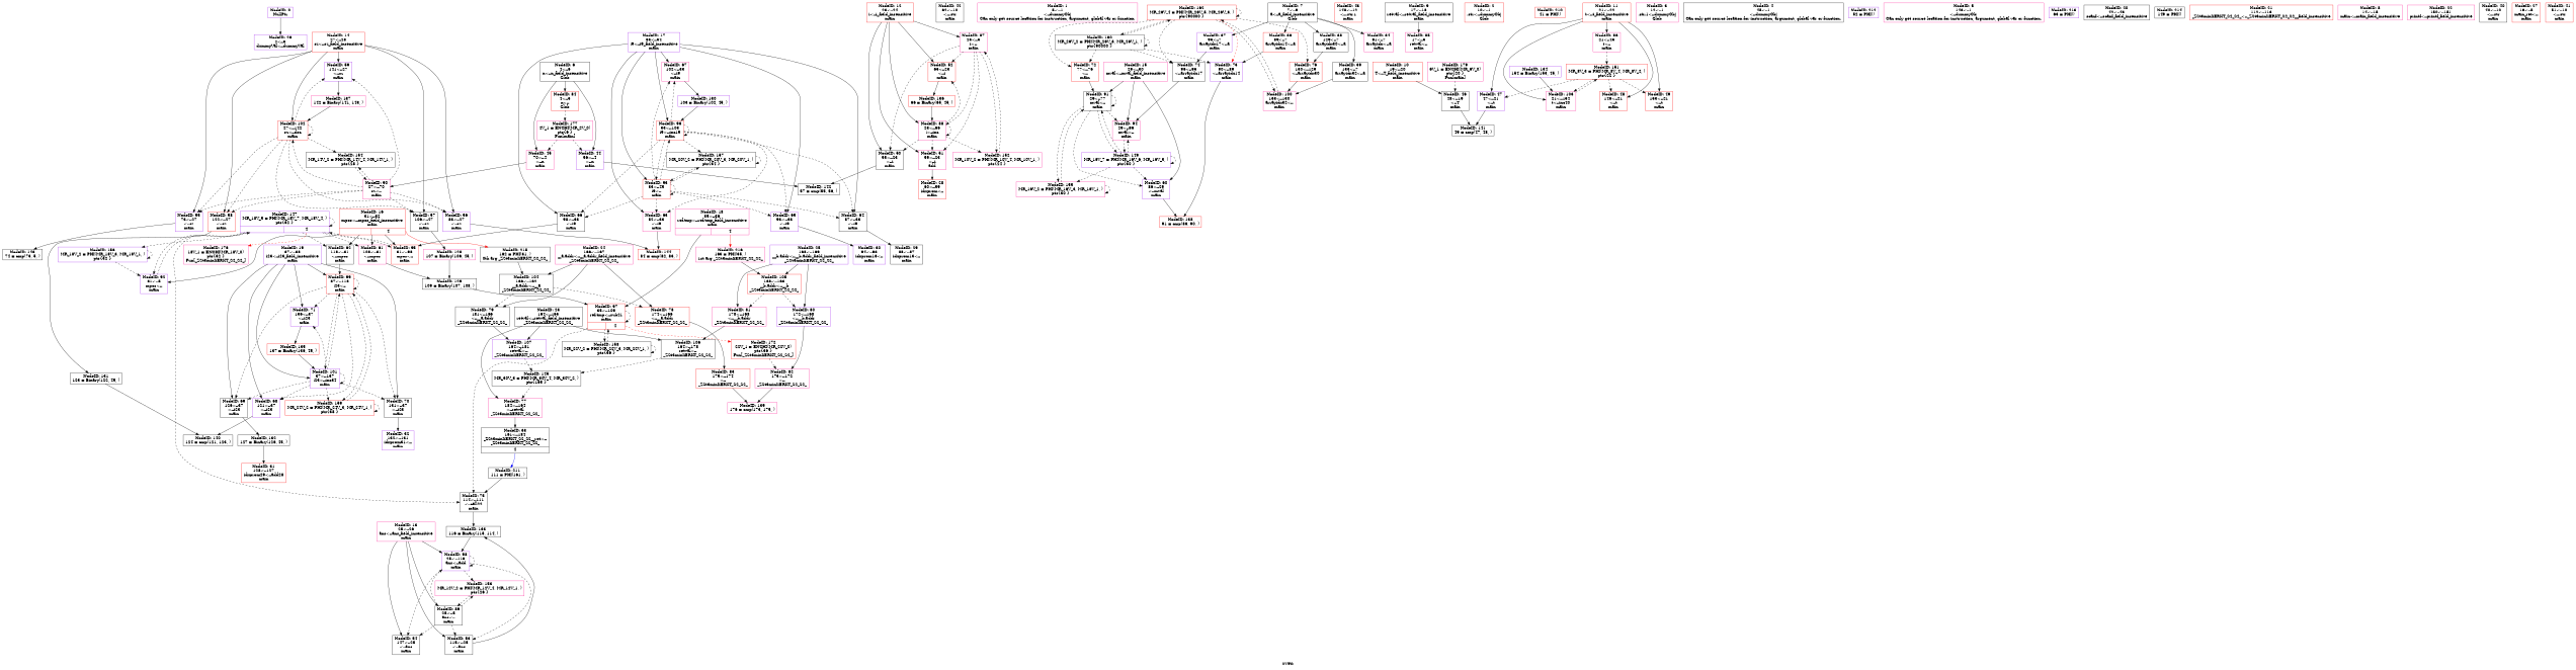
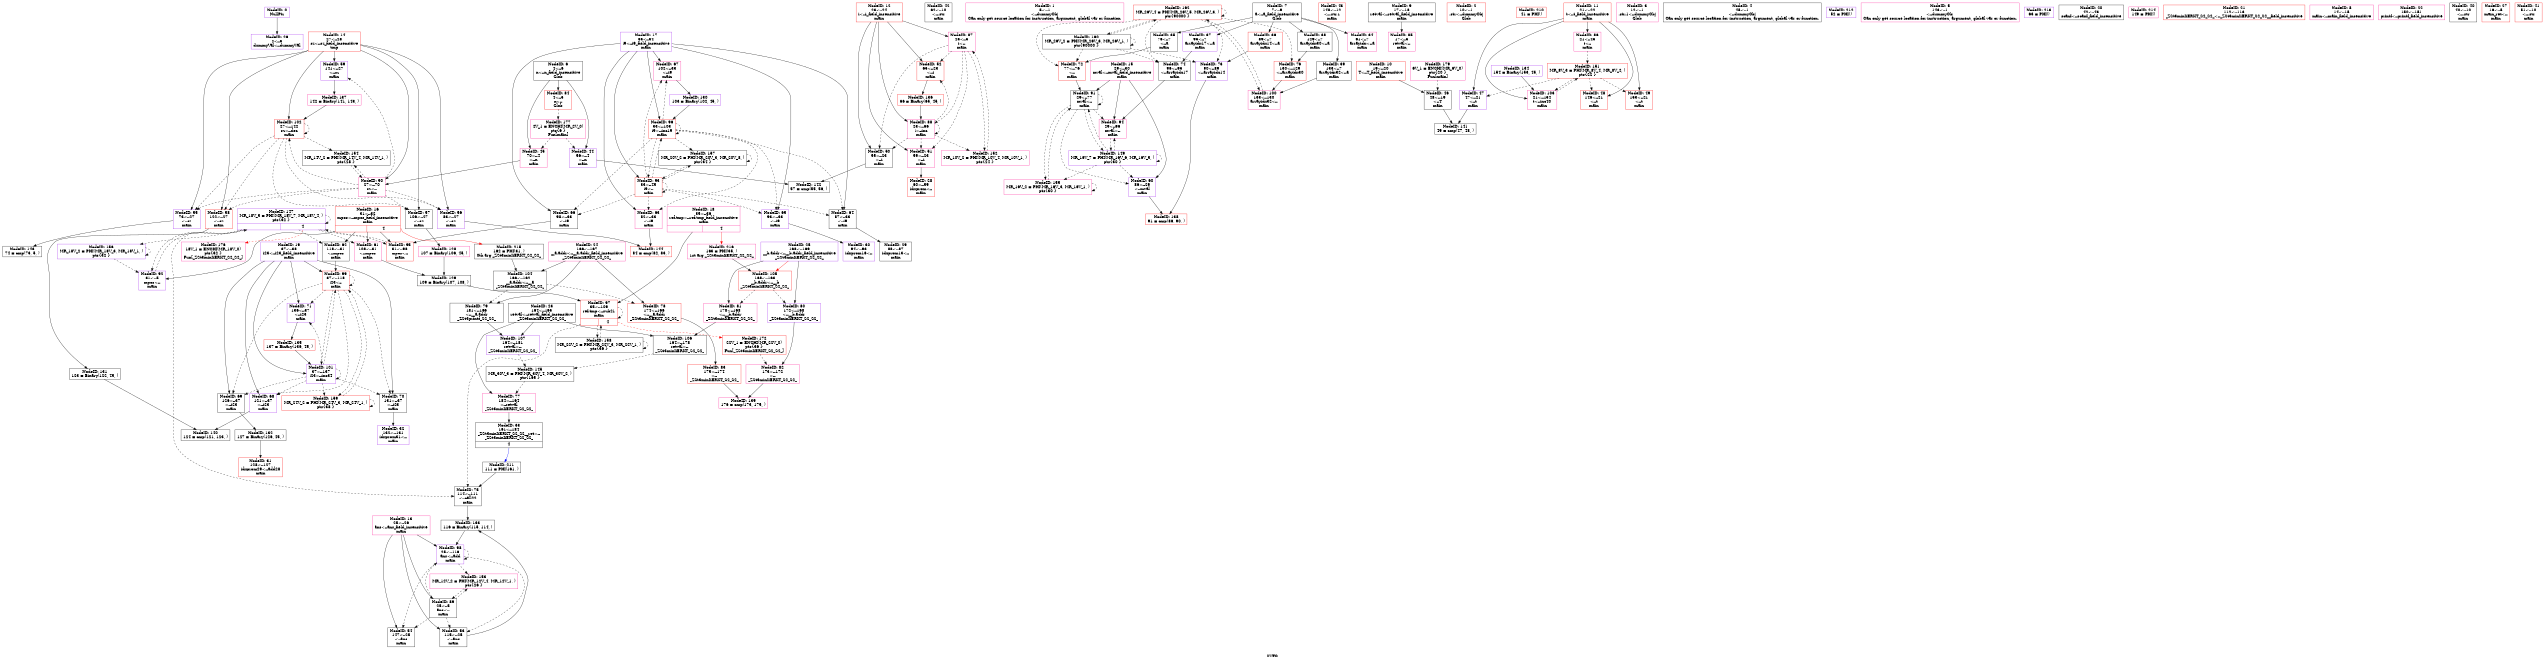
  digraph {
    label=SVFG
    node [color=black shape=record]
    edge [style=dashed]
    n1 [color=purple label="{NodeID: 0\nNullPtr}"]
    n2 [color=purple label="{NodeID: 26\n2\<--3\ndummyVal\<--dummyVal\n}"]
    n3 [color=red label="{NodeID: 97\n35\<--109\nref.tmp\<--sub21\nmain\n|{|<s3>4}}"]
    n4 [label="{NodeID: 75\n114\<--111\n\<--call22\nmain\n}"]
    n5 [label="{NodeID: 158\nMR_22V_2 = PHI(MR_22V_3, MR_22V_1, )\npts\{36 \}\n}"]
    n6 [color=red label="{NodeID: 172\n22V_1 = ENCHI(MR_22V_0)\npts\{36 \}\nFun[_ZSt3minIiERKT_S2_S2_]}" style=double]
    n7 [label="{NodeID: 133\n116 = Binary(115, 114, )\n}"]
    n8 [color=deeppink label="{NodeID: 82\n173\<--172\n\<--\n_ZSt3minIiERKT_S2_S2_\n}"]
    n9 [color=purple label="{NodeID: 98\n25\<--116\nans\<--add\nmain\n}"]
    n10 [color=deeppink label="{NodeID: 139\n176 = cmp(173, 175, )\n}"]
-   n11 [color=red label="{NodeID: 14\n27\<--28\nsz\<--sz_field_insensitive\nmain\n}"]
+   n11 [color=red label="{NodeID: 14\n27\<--28\nsz\<--sz_field_insensitive\ntmp\n}"]
    n12 [color=purple label="{NodeID: 55\n73\<--27\n\<--sz\nmain\n}"]
    n13 [color=purple label="{NodeID: 56\n83\<--27\n\<--sz\nmain\n}"]
    n14 [label="{NodeID: 57\n106\<--27\n\<--sz\nmain\n}"]
    n15 [color=red label="{NodeID: 58\n122\<--27\n\<--sz\nmain\n}"]
    n16 [color=purple label="{NodeID: 59\n141\<--27\n\<--sz\nmain\n}"]
    n17 [color=deeppink label="{NodeID: 90\n27\<--70\nsz\<--\nmain\n}"]
    n18 [color=red label="{NodeID: 102\n27\<--142\nsz\<--dec\nmain\n}"]
    n19 [label="{NodeID: 143\n74 = cmp(73, 5, )\n}"]
    n20 [color=red label="{NodeID: 144\n84 = cmp(82, 83, )\n}"]
    n21 [color=deeppink label="{NodeID: 128\n107 = Binary(106, 45, )\n}"]
    n22 [label="{NodeID: 131\n123 = Binary(122, 45, )\n}"]
    n23 [color=deeppink label="{NodeID: 137\n142 = Binary(141, 143, )\n}"]
    n24 [label="{NodeID: 154\nMR_14V_2 = PHI(MR_14V_4, MR_14V_1, )\npts\{28 \}\n}"]
    n25 [label="{NodeID: 129\n109 = Binary(107, 108, )\n}"]
    n26 [label="{NodeID: 140\n124 = cmp(121, 123, )\n}"]
    n27 [color=red label="{NodeID: 28\n60\<--59\nidxprom\<--\nmain\n}"]
    n28 [label="{NodeID: 42\n62\<--10\n\<--.str\nmain\n}"]
    n29 [color=deeppink label="{NodeID: 153\nMR_12V_2 = PHI(MR_12V_4, MR_12V_1, )\npts\{26 \}\n}"]
    n30 [label="{NodeID: 89\n25\<--5\nans\<--\nmain\n}"]
    n31 [label="{NodeID: 53\n115\<--25\n\<--ans\nmain\n}"]
    n32 [label="{NodeID: 54\n147\<--25\n\<--ans\nmain\n}"]
    n33 [label="{NodeID: 70\n131\<--37\n\<--i23\nmain\n}"]
    n34 [color=purple label="{NodeID: 32\n132\<--131\nidxprom31\<--\nmain\n}"]
    n35 [color=red label="{NodeID: 84\n4\<--5\nn\<--\nGlob }"]
    n36 [color=deeppink label="{NodeID: 177\n2V_1 = ENCHI(MR_2V_0)\npts\{6 \}\nFun[main]}" style=double]
    n37 [color=purple label="{NodeID: 44\n56\<--4\n\<--n\nmain\n}"]
    n38 [color=deeppink label="{NodeID: 45\n70\<--4\n\<--n\nmain\n}"]
    n39 [label="{NodeID: 142\n57 = cmp(55, 56, )\n}"]
    n40 [color=deeppink label="{NodeID: 1\n5\<--1\n\<--dummyObj\nCan only get source location for instruction, argument, global var or function.}"]
    n41 [color=deeppink label="{NodeID: 15\n29\<--30\nmval\<--mval_field_insensitive\nmain\n}"]
    n42 [color=purple label="{NodeID: 60\n86\<--29\n\<--mval\nmain\n}"]
    n43 [label="{NodeID: 91\n29\<--77\nmval\<--\nmain\n}"]
    n44 [color=deeppink label="{NodeID: 94\n29\<--96\nmval\<--\nmain\n}"]
    n45 [color=red label="{NodeID: 138\n91 = cmp(86, 90, )\n}"]
    n46 [color=deeppink label="{NodeID: 155\nMR_16V_2 = PHI(MR_16V_3, MR_16V_1, )\npts\{30 \}\n}"]
    n47 [color=purple label="{NodeID: 149\nMR_16V_7 = PHI(MR_16V_6, MR_16V_5, )\npts\{30 \}\n}"]
    n48 [label="{NodeID: 29\n88\<--87\nidxprom13\<--\nmain\n}"]
    n49 [color=red label="{NodeID: 43\n148\<--12\n\<--.str.1\nmain\n}"]
    n50 [color=purple label="{NodeID: 71\n136\<--37\n\<--i23\nmain\n}"]
    n51 [color=red label="{NodeID: 135\n137 = Binary(136, 45, )\n}"]
    n52 [color=purple label="{NodeID: 101\n37\<--137\ni23\<--inc34\nmain\n}"]
    n53 [color=red label="{NodeID: 99\n37\<--118\ni23\<--\nmain\n}"]
    n54 [color=purple label="{NodeID: 68\n121\<--37\n\<--i23\nmain\n}"]
    n55 [label="{NodeID: 69\n126\<--37\n\<--i23\nmain\n}"]
    n56 [color=red label="{NodeID: 159\nMR_24V_2 = PHI(MR_24V_3, MR_24V_1, )\npts\{38 \}\n}"]
    n57 [color=deeppink label="{NodeID: 85\n17\<--5\nretval\<--\nmain\n}"]
    n58 [color=red label="{NodeID: 2\n10\<--1\n.str\<--dummyObj\nGlob }"]
    n59 [label="{NodeID: 132\n127 = Binary(126, 45, )\n}"]
    n60 [color=red label="{NodeID: 31\n128\<--127\nidxprom29\<--add28\nmain\n}"]
    n61 [color=red label="{NodeID: 16\n31\<--32\nmpos\<--mpos_field_insensitive\nmain\n|{|<s4>4}}"]
    n62 [color=deeppink label="{NodeID: 61\n108\<--31\n\<--mpos\nmain\n}"]
    n63 [label="{NodeID: 62\n118\<--31\n\<--mpos\nmain\n}"]
    n64 [color=purple label="{NodeID: 92\n31\<--5\nmpos\<--\nmain\n}"]
    n65 [color=red label="{NodeID: 95\n31\<--98\nmpos\<--\nmain\n}"]
    n66 [label="{NodeID: 215\n162 = PHI(31, )\n0th arg _ZSt3minIiERKT_S2_S2_ }"]
    n67 [color=purple label="{NodeID: 147\nMR_18V_5 = PHI(MR_18V_7, MR_18V_4, )\npts\{32 \}\n|{|<s7>4}}"]
    n68 [label="{NodeID: 104\n166\<--162\n__a.addr\<--__a\n_ZSt3minIiERKT_S2_S2_\n}"]
    n69 [color=purple label="{NodeID: 156\nMR_18V_2 = PHI(MR_18V_3, MR_18V_1, )\npts\{32 \}\n}"]
    n70 [color=deeppink label="{NodeID: 176\n18V_1 = ENCHI(MR_18V_0)\npts\{32 \}\nFun[_ZSt3minIiERKT_S2_S2_]}" style=double]
    n71 [color=red label="{NodeID: 78\n174\<--166\n\<--__a.addr\n_ZSt3minIiERKT_S2_S2_\n}"]
-   n72 [label="{NodeID: 79\n181\<--166\n\<--__a.addr\n_ZSt3minIiERKT_S2_S2_\n}"]
+   n72 [label="{NodeID: 79\n181\<--166\n\<--__a.addr\n_ZSt3printf_S2_S2_\n}"]
    n73 [color=purple label="{NodeID: 30\n94\<--93\nidxprom16\<--\nmain\n}"]
    n74 [color=red label="{NodeID: 210\n41 = PHI()\n}"]
    n75 [label="{NodeID: 141\n49 = cmp(47, 48, )\n}"]
    n76 [color=red label="{NodeID: 72\n77\<--76\n\<--\nmain\n}"]
    n77 [color=deeppink label="{NodeID: 86\n21\<--45\nt\<--\nmain\n}"]
    n78 [color=red label="{NodeID: 151\nMR_8V_3 = PHI(MR_8V_4, MR_8V_2, )\npts\{22 \}\n}"]
    n79 [color=purple label="{NodeID: 47\n47\<--21\n\<--t\nmain\n}"]
    n80 [color=deeppink label="{NodeID: 103\n21\<--154\nt\<--inc40\nmain\n}"]
    n81 [color=red label="{NodeID: 48\n146\<--21\n\<--t\nmain\n}"]
    n82 [color=red label="{NodeID: 49\n153\<--21\n\<--t\nmain\n}"]
    n83 [color=deeppink label="{NodeID: 3\n12\<--1\n.str.1\<--dummyObj\nGlob }"]
    n84 [color=deeppink label="{NodeID: 100\n133\<--130\narrayidx32\<--\nmain\n}"]
    n85 [color=red label="{NodeID: 162\nMR_26V_4 = PHI(MR_26V_5, MR_26V_3, )\npts\{90000 \}\n}"]
    n86 [color=purple label="{NodeID: 73\n90\<--89\n\<--arrayidx14\nmain\n}"]
    n87 [label="{NodeID: 74\n96\<--95\n\<--arrayidx17\nmain\n}"]
    n88 [color=red label="{NodeID: 76\n130\<--129\n\<--arrayidx30\nmain\n}"]
    n89 [label="{NodeID: 160\nMR_26V_2 = PHI(MR_26V_3, MR_26V_1, )\npts\{90000 \}\n}"]
    n90 [color=purple label="{NodeID: 17\n33\<--34\ni9\<--i9_field_insensitive\nmain\n}"]
    n91 [color=deeppink label="{NodeID: 63\n82\<--33\n\<--i9\nmain\n}"]
    n92 [label="{NodeID: 64\n87\<--33\n\<--i9\nmain\n}"]
    n93 [color=purple label="{NodeID: 65\n93\<--33\n\<--i9\nmain\n}"]
    n94 [label="{NodeID: 66\n98\<--33\n\<--i9\nmain\n}"]
    n95 [color=deeppink label="{NodeID: 67\n102\<--33\n\<--i9\nmain\n}"]
    n96 [color=red label="{NodeID: 93\n33\<--45\ni9\<--\nmain\n}"]
    n97 [color=red label="{NodeID: 96\n33\<--103\ni9\<--inc19\nmain\n}"]
    n98 [color=purple label="{NodeID: 130\n103 = Binary(102, 45, )\n}"]
-   n99 [label="{NodeID: 157\nMR_20V_2 = PHI(MR_20V_3, MR_20V_1, )\npts\{34 \}\n}"]
+   n99 [label="{NodeID: 157\nMR_20V_2 = PHI(MR_20V_3, MR_20V_8, )\npts\{34 \}\n}"]
    n100 [label="{NodeID: 211\n111 = PHI(161, )\n}"]
    n101 [color=deeppink label="{NodeID: 87\n23\<--5\ni\<--\nmain\n}"]
    n102 [label="{NodeID: 50\n55\<--23\n\<--i\nmain\n}"]
-   n103 [color=deeppink label="{NodeID: 51\n59\<--23\n\<--i\nadd\n}"]
+   n103 [color=deeppink label="{NodeID: 51\n59\<--23\n\<--i\nmain\n}"]
    n104 [color=red label="{NodeID: 52\n65\<--23\n\<--i\nmain\n}"]
    n105 [color=deeppink label="{NodeID: 88\n23\<--66\ni\<--inc\nmain\n}"]
    n106 [color=deeppink label="{NodeID: 152\nMR_10V_2 = PHI(MR_10V_4, MR_10V_1, )\npts\{24 \}\n}"]
    n107 [color=red label="{NodeID: 136\n66 = Binary(65, 45, )\n}"]
    n108 [label="{NodeID: 4\n45\<--1\n\<--dummyObj\nCan only get source location for instruction, argument, global var or function.}"]
    n109 [color=deeppink label="{NodeID: 18\n35\<--36\nref.tmp\<--ref.tmp_field_insensitive\nmain\n|{|<s1>4}}"]
    n110 [color=deeppink label="{NodeID: 216\n163 = PHI(35, )\n1st arg _ZSt3minIiERKT_S2_S2_ }"]
    n111 [color=red label="{NodeID: 105\n168\<--163\n__b.addr\<--__b\n_ZSt3minIiERKT_S2_S2_\n}"]
    n112 [color=purple label="{NodeID: 80\n172\<--168\n\<--__b.addr\n_ZSt3minIiERKT_S2_S2_\n}"]
    n113 [color=deeppink label="{NodeID: 81\n178\<--168\n\<--__b.addr\n_ZSt3minIiERKT_S2_S2_\n}"]
    n114 [color=purple label="{NodeID: 212\n52 = PHI()\n}"]
    n115 [label="{NodeID: 46\n48\<--19\n\<--T\nmain\n}"]
    n116 [color=deeppink label="{NodeID: 5\n143\<--1\n\<--dummyObj\nCan only get source location for instruction, argument, global var or function.}"]
    n117 [color=purple label="{NodeID: 19\n37\<--38\ni23\<--i23_field_insensitive\nmain\n}"]
    n118 [label="{NodeID: 33\n161\<--184\n_ZSt3minIiERKT_S2_S2__ret\<--\n_ZSt3minIiERKT_S2_S2_\n|{<s0>4}}"]
    n119 [color=purple label="{NodeID: 213\n63 = PHI()\n}"]
    n120 [label="{NodeID: 6\n4\<--6\nn\<--n_field_insensitive\nGlob }"]
    n121 [label="{NodeID: 20\n42\<--43\nscanf\<--scanf_field_insensitive\n}"]
    n122 [color=deeppink label="{NodeID: 34\n61\<--7\narrayidx\<--a\nmain\n}"]
-   n123 [label="{NodeID: 214\n149 = PHI()\n}"]
+   n123 [color=deeppink label="{NodeID: 214\n149 = PHI()\n}"]
    n124 [label="{NodeID: 145\nMR_30V_3 = PHI(MR_30V_4, MR_30V_2, )\npts\{165 \}\n}"]
    n125 [color=deeppink label="{NodeID: 77\n184\<--164\n\<--retval\n_ZSt3minIiERKT_S2_S2_\n}"]
    n126 [label="{NodeID: 7\n7\<--9\na\<--a_field_insensitive\nGlob }"]
+   n127 [label="{NodeID: 35\n76\<--7\n\<--a\nmain\n}"]
    n128 [color=red label="{NodeID: 36\n89\<--7\narrayidx14\<--a\nmain\n}"]
    n129 [color=purple label="{NodeID: 37\n95\<--7\narrayidx17\<--a\nmain\n}"]
    n130 [label="{NodeID: 38\n129\<--7\narrayidx30\<--a\nmain\n}"]
    n131 [label="{NodeID: 39\n133\<--7\narrayidx32\<--a\nmain\n}"]
    n132 [color=red label="{NodeID: 83\n175\<--174\n\<--\n_ZSt3minIiERKT_S2_S2_\n}"]
    n133 [color=purple label="{NodeID: 107\n164\<--181\nretval\<--\n_ZSt3minIiERKT_S2_S2_\n}"]
    n134 [color=red label="{NodeID: 21\n112\<--113\n_ZSt3minIiERKT_S2_S2_\<--_ZSt3minIiERKT_S2_S2__field_insensitive\n}"]
    n135 [color=purple label="{NodeID: 134\n154 = Binary(153, 45, )\n}"]
    n136 [color=deeppink label="{NodeID: 8\n14\<--15\nmain\<--main_field_insensitive\n}"]
    n137 [label="{NodeID: 106\n164\<--178\nretval\<--\n_ZSt3minIiERKT_S2_S2_\n}"]
    n138 [color=deeppink label="{NodeID: 22\n150\<--151\nprintf\<--printf_field_insensitive\n}"]
    n139 [label="{NodeID: 9\n17\<--18\nretval\<--retval_field_insensitive\nmain\n}"]
    n140 [label="{NodeID: 23\n164\<--165\nretval\<--retval_field_insensitive\n_ZSt3minIiERKT_S2_S2_\n}"]
    n141 [color=red label="{NodeID: 10\n19\<--20\nT\<--T_field_insensitive\nmain\n}"]
    n142 [color=deeppink label="{NodeID: 24\n166\<--167\n__a.addr\<--__a.addr_field_insensitive\n_ZSt3minIiERKT_S2_S2_\n}"]
    n143 [color=red label="{NodeID: 11\n21\<--22\nt\<--t_field_insensitive\nmain\n}"]
    n144 [color=purple label="{NodeID: 25\n168\<--169\n__b.addr\<--__b.addr_field_insensitive\n_ZSt3minIiERKT_S2_S2_\n}"]
    n145 [color=red label="{NodeID: 12\n23\<--24\ni\<--i_field_insensitive\nmain\n}"]
    n146 [label="{NodeID: 40\n40\<--10\n\<--.str\nmain\n}"]
    n147 [color=deeppink label="{NodeID: 179\n6V_1 = ENCHI(MR_6V_0)\npts\{20 \}\nFun[main]}" style=double]
    n148 [color=deeppink label="{NodeID: 13\n25\<--26\nans\<--ans_field_insensitive\nmain\n}"]
    n149 [color=red label="{NodeID: 27\n16\<--5\nmain_ret\<--\nmain\n}"]
    n150 [color=red label="{NodeID: 41\n51\<--10\n\<--.str\nmain\n}"]
    n1 -> n2 [style=solid]
    n3 -> n3
    n3 -> n4
    n3 -> n5
    n3 -> n6 [color=red tailport=s3]
    n4 -> n7 [style=solid]
    n5 -> n3
    n5 -> n5
    n6 -> n8
    n7 -> n9 [style=solid]
    n8 -> n10 [style=solid]
    n9 -> n9
    n9 -> n29
    n9 -> n31
    n9 -> n32
    n11 -> n12 [style=solid]
    n11 -> n13 [style=solid]
    n11 -> n14 [style=solid]
    n11 -> n15 [style=solid]
    n11 -> n16 [style=solid]
+   n11 -> n17 [style=solid]
    n11 -> n18 [style=solid]
    n12 -> n19 [style=solid]
    n13 -> n20 [style=solid]
    n14 -> n21 [style=solid]
    n15 -> n22 [style=solid]
    n16 -> n23 [style=solid]
    n17 -> n12
    n17 -> n13
    n17 -> n14
    n17 -> n15
    n17 -> n16
    n17 -> n18
    n17 -> n24
    n18 -> n12
    n18 -> n13
    n18 -> n14
    n18 -> n15
-   n18 -> n16
    n18 -> n18
    n18 -> n24
    n21 -> n25 [style=solid]
    n22 -> n26 [style=solid]
    n23 -> n18 [style=solid]
    n24 -> n17
    n25 -> n3 [style=solid]
    n29 -> n30
    n30 -> n9
    n30 -> n29
    n30 -> n31
    n30 -> n32
    n31 -> n7 [style=solid]
    n33 -> n34 [style=solid]
    n35 -> n36
    n36 -> n37
    n36 -> n38
    n37 -> n39 [style=solid]
    n38 -> n17 [style=solid]
    n41 -> n42 [style=solid]
    n41 -> n43 [style=solid]
    n41 -> n44 [style=solid]
    n42 -> n45 [style=solid]
    n43 -> n42
    n43 -> n43
    n43 -> n44
    n43 -> n46
    n43 -> n47
    n44 -> n47
    n46 -> n43
    n46 -> n46
    n47 -> n42
    n47 -> n43
    n47 -> n44
    n47 -> n46
    n47 -> n47
    n50 -> n51 [style=solid]
    n51 -> n52 [style=solid]
    n52 -> n33
    n52 -> n50
    n52 -> n52
    n52 -> n53
    n52 -> n54
    n52 -> n55
    n52 -> n56
    n53 -> n33
    n53 -> n50
    n53 -> n52
    n53 -> n53
    n53 -> n54
    n53 -> n55
    n53 -> n56
    n54 -> n26 [style=solid]
    n55 -> n59 [style=solid]
    n56 -> n53
    n56 -> n56
    n59 -> n60 [style=solid]
    n61 -> n62 [style=solid]
    n61 -> n63 [style=solid]
    n61 -> n64 [style=solid]
    n61 -> n65 [style=solid]
    n61 -> n66 [color=red style=solid tailport=s4]
    n62 -> n25 [style=solid]
    n63 -> n53 [style=solid]
    n64 -> n67
    n65 -> n67
    n66 -> n68 [style=solid]
    n67 -> n4
    n67 -> n62
    n67 -> n63
    n67 -> n64
    n67 -> n65
    n67 -> n67
    n67 -> n69
    n67 -> n70 [color=red tailport=s7]
    n68 -> n71
    n68 -> n72
    n69 -> n64
    n69 -> n69
    n71 -> n132 [style=solid]
    n72 -> n133 [style=solid]
    n76 -> n43 [style=solid]
    n77 -> n78
    n78 -> n79
    n78 -> n80
    n78 -> n81
    n78 -> n82
    n79 -> n75 [style=solid]
    n80 -> n78
    n84 -> n85
    n85 -> n76
    n85 -> n84
    n85 -> n85
-   n85 -> n86 [color=red]
+   n85 -> n86
    n85 -> n87
    n85 -> n88
    n85 -> n89
    n86 -> n45 [style=solid]
    n87 -> n44 [style=solid]
    n88 -> n84 [style=solid]
    n89 -> n76
    n89 -> n85
    n89 -> n86
    n89 -> n87
    n89 -> n89
    n90 -> n91 [style=solid]
    n90 -> n92 [style=solid]
    n90 -> n93 [style=solid]
    n90 -> n94 [style=solid]
    n90 -> n95 [style=solid]
    n90 -> n96 [style=solid]
    n90 -> n97 [style=solid]
    n91 -> n20 [style=solid]
    n92 -> n48 [style=solid]
    n93 -> n73 [style=solid]
    n94 -> n65 [style=solid]
    n95 -> n98 [style=solid]
    n96 -> n91
    n96 -> n92
    n96 -> n93
    n96 -> n94
    n96 -> n95
    n96 -> n96
    n96 -> n97
    n96 -> n99
    n97 -> n91
    n97 -> n92
    n97 -> n93
    n97 -> n94
    n97 -> n95
    n97 -> n96
    n97 -> n97
    n97 -> n99
    n98 -> n97 [style=solid]
    n99 -> n96
    n99 -> n99
    n100 -> n4 [style=solid]
    n101 -> n102
    n101 -> n103
    n101 -> n104
    n101 -> n105
    n101 -> n106
    n102 -> n39 [style=solid]
    n103 -> n27 [style=solid]
    n104 -> n107 [style=solid]
    n105 -> n102
    n105 -> n103
    n105 -> n104
    n105 -> n105
    n105 -> n106
    n106 -> n101
    n107 -> n105 [style=solid]
    n109 -> n3 [style=solid]
    n109 -> n110 [color=red style=solid tailport=s1]
    n110 -> n111 [style=solid]
    n111 -> n112
    n111 -> n113
    n112 -> n8 [style=solid]
    n113 -> n137 [style=solid]
    n115 -> n75 [style=solid]
    n117 -> n33 [style=solid]
    n117 -> n50 [style=solid]
    n117 -> n52 [style=solid]
    n117 -> n53 [style=solid]
    n117 -> n54 [style=solid]
    n117 -> n55 [style=solid]
    n118 -> n100 [color=blue style=solid tailport=s0]
    n120 -> n35 [style=solid]
    n120 -> n37 [style=solid]
    n120 -> n38 [style=solid]
    n124 -> n125
    n125 -> n118 [style=solid]
    n126 -> n122 [style=solid]
+   n126 -> n127 [style=solid]
    n126 -> n128 [style=solid]
    n126 -> n129 [style=solid]
    n126 -> n130 [style=solid]
    n126 -> n131 [style=solid]
+   n127 -> n76 [style=solid]
    n128 -> n86 [style=solid]
    n129 -> n87 [style=solid]
    n130 -> n88 [style=solid]
    n131 -> n84 [style=solid]
    n132 -> n10 [style=solid]
    n133 -> n124
    n135 -> n80 [style=solid]
    n137 -> n124
    n139 -> n57 [style=solid]
    n140 -> n125 [style=solid]
    n140 -> n133 [style=solid]
    n140 -> n137 [style=solid]
    n141 -> n115 [style=solid]
    n142 -> n68 [style=solid]
    n142 -> n71 [style=solid]
    n142 -> n72 [style=solid]
    n143 -> n77 [style=solid]
    n143 -> n79 [style=solid]
    n143 -> n80 [style=solid]
    n143 -> n81 [style=solid]
    n143 -> n82 [style=solid]
-   n144 -> n111 [style=solid]
+   n144 -> n111 [style=solid color=red]
    n144 -> n112 [style=solid]
    n144 -> n113 [style=solid]
    n145 -> n101 [style=solid]
    n145 -> n102 [style=solid]
    n145 -> n103 [style=solid]
    n145 -> n104 [style=solid]
    n145 -> n105 [style=solid]
    n147 -> n115
    n148 -> n9 [style=solid]
    n148 -> n30 [style=solid]
    n148 -> n31 [style=solid]
    n148 -> n32 [style=solid]
  }
